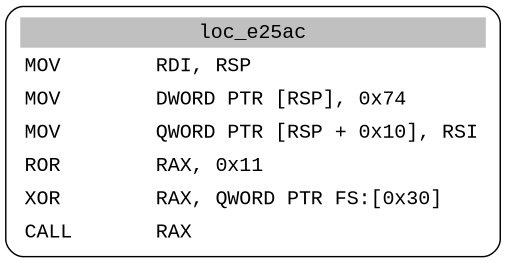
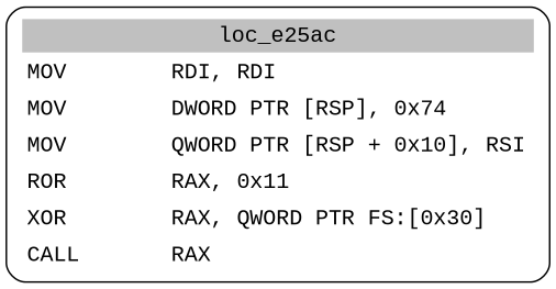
  digraph {
-   n1 [fontname="Courier New" label=<<table border="0" cellborder="0" cellpadding="3"><tr><td align="center" colspan="2" bgcolor="grey">loc_e25ac</td></tr><tr><td align="left">MOV        RDI, RSP</td></tr><tr><td align="left">MOV        DWORD PTR [RSP], 0x74</td></tr><tr><td align="left">MOV        QWORD PTR [RSP + 0x10], RSI</td></tr><tr><td align="left">ROR        RAX, 0x11</td></tr><tr><td align="left">XOR        RAX, QWORD PTR FS:[0x30]</td></tr><tr><td align="left">CALL       RAX</td></tr></table>> shape=Mrecord]
+   n1 [fontname="Courier New" label=<<table border="0" cellborder="0" cellpadding="3"><tr><td align="center" colspan="2" bgcolor="grey">loc_e25ac</td></tr><tr><td align="left">MOV        RDI, RDI</td></tr><tr><td align="left">MOV        DWORD PTR [RSP], 0x74</td></tr><tr><td align="left">MOV        QWORD PTR [RSP + 0x10], RSI</td></tr><tr><td align="left">ROR        RAX, 0x11</td></tr><tr><td align="left">XOR        RAX, QWORD PTR FS:[0x30]</td></tr><tr><td align="left">CALL       RAX</td></tr></table>> shape=Mrecord]
  }
